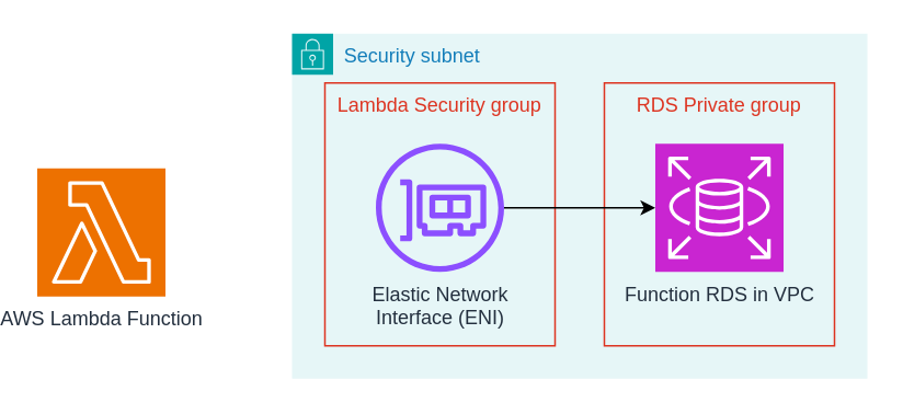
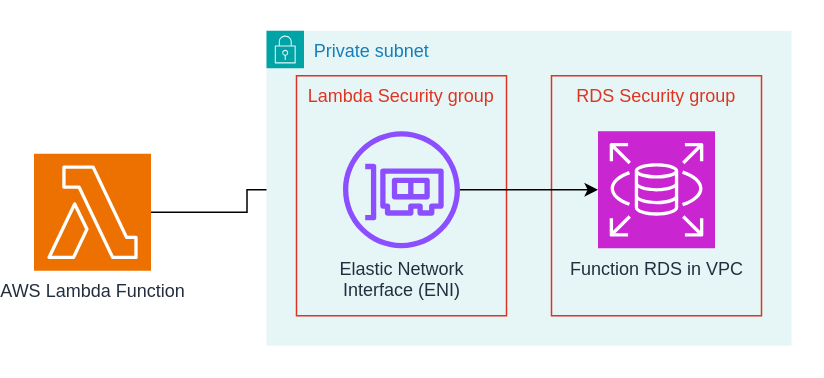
  <mxCell id="0" />
  <mxCell id="1" parent="0" />
+ <mxCell id="2" style="edgeStyle=orthogonalEdgeStyle;rounded=0;orthogonalLoop=1;jettySize=auto;html=1;" edge="1" parent="1" source="3" target="8"><mxGeometry relative="1" as="geometry" /></mxCell>
  <mxCell id="3" value="AWS Lambda Function" style="sketch=0;points=[[0,0,0],[0.25,0,0],[0.5,0,0],[0.75,0,0],[1,0,0],[0,1,0],[0.25,1,0],[0.5,1,0],[0.75,1,0],[1,1,0],[0,0.25,0],[0,0.5,0],[0,0.75,0],[1,0.25,0],[1,0.5,0],[1,0.75,0]];outlineConnect=0;fontColor=#232F3E;fillColor=#ED7100;strokeColor=#ffffff;dashed=0;verticalLabelPosition=bottom;verticalAlign=top;align=center;html=1;fontSize=12;fontStyle=0;aspect=fixed;shape=mxgraph.aws4.resourceIcon;resIcon=mxgraph.aws4.lambda;" vertex="1" parent="1"><mxGeometry x="20" y="102" width="78" height="78" as="geometry" /></mxCell>
- <mxCell id="4" value="Security subnet" style="points=[[0,0],[0.25,0],[0.5,0],[0.75,0],[1,0],[1,0.25],[1,0.5],[1,0.75],[1,1],[0.75,1],[0.5,1],[0.25,1],[0,1],[0,0.75],[0,0.5],[0,0.25]];outlineConnect=0;gradientColor=none;html=1;whiteSpace=wrap;fontSize=12;fontStyle=0;container=1;pointerEvents=0;collapsible=0;recursiveResize=0;shape=mxgraph.aws4.group;grIcon=mxgraph.aws4.group_security_group;grStroke=0;strokeColor=#00A4A6;fillColor=#E6F6F7;verticalAlign=top;align=left;spacingLeft=30;fontColor=#147EBA;dashed=0;" vertex="1" parent="1"><mxGeometry x="175" y="20" width="350" height="210" as="geometry" /></mxCell>
- <mxCell id="5" value="RDS Private group" style="fillColor=none;strokeColor=#DD3522;verticalAlign=top;fontStyle=0;fontColor=#DD3522;whiteSpace=wrap;html=1;" vertex="1" parent="4"><mxGeometry x="190" y="30" width="140" height="160" as="geometry" /></mxCell>
+ <mxCell id="4" value="Private subnet" style="points=[[0,0],[0.25,0],[0.5,0],[0.75,0],[1,0],[1,0.25],[1,0.5],[1,0.75],[1,1],[0.75,1],[0.5,1],[0.25,1],[0,1],[0,0.75],[0,0.5],[0,0.25]];outlineConnect=0;gradientColor=none;html=1;whiteSpace=wrap;fontSize=12;fontStyle=0;container=1;pointerEvents=0;collapsible=0;recursiveResize=0;shape=mxgraph.aws4.group;grIcon=mxgraph.aws4.group_security_group;grStroke=0;strokeColor=#00A4A6;fillColor=#E6F6F7;verticalAlign=top;align=left;spacingLeft=30;fontColor=#147EBA;dashed=0;" vertex="1" parent="1"><mxGeometry x="175" y="20" width="350" height="210" as="geometry" /></mxCell>
+ <mxCell id="5" value="RDS Security group" style="fillColor=none;strokeColor=#DD3522;verticalAlign=top;fontStyle=0;fontColor=#DD3522;whiteSpace=wrap;html=1;" vertex="1" parent="4"><mxGeometry x="190" y="30" width="140" height="160" as="geometry" /></mxCell>
  <mxCell id="6" value="Lambda Security group" style="fillColor=none;strokeColor=#DD3522;verticalAlign=top;fontStyle=0;fontColor=#DD3522;whiteSpace=wrap;html=1;" vertex="1" parent="4"><mxGeometry x="20" y="30" width="140" height="160" as="geometry" /></mxCell>
  <mxCell id="7" style="edgeStyle=orthogonalEdgeStyle;rounded=0;orthogonalLoop=1;jettySize=auto;html=1;" edge="1" parent="4" source="8" target="9"><mxGeometry relative="1" as="geometry" /></mxCell>
  <mxCell id="8" value="Elastic Network&lt;div&gt;Interface (ENI)&lt;/div&gt;" style="sketch=0;outlineConnect=0;fontColor=#232F3E;gradientColor=none;fillColor=#8C4FFF;strokeColor=none;dashed=0;verticalLabelPosition=bottom;verticalAlign=top;align=center;html=1;fontSize=12;fontStyle=0;aspect=fixed;pointerEvents=1;shape=mxgraph.aws4.elastic_network_interface;" vertex="1" parent="4"><mxGeometry x="51" y="67" width="78" height="78" as="geometry" /></mxCell>
  <mxCell id="9" value="Function RDS in VPC" style="sketch=0;points=[[0,0,0],[0.25,0,0],[0.5,0,0],[0.75,0,0],[1,0,0],[0,1,0],[0.25,1,0],[0.5,1,0],[0.75,1,0],[1,1,0],[0,0.25,0],[0,0.5,0],[0,0.75,0],[1,0.25,0],[1,0.5,0],[1,0.75,0]];outlineConnect=0;fontColor=#232F3E;fillColor=#C925D1;strokeColor=#ffffff;dashed=0;verticalLabelPosition=bottom;verticalAlign=top;align=center;html=1;fontSize=12;fontStyle=0;aspect=fixed;shape=mxgraph.aws4.resourceIcon;resIcon=mxgraph.aws4.rds;" vertex="1" parent="4"><mxGeometry x="221" y="67" width="78" height="78" as="geometry" /></mxCell>
